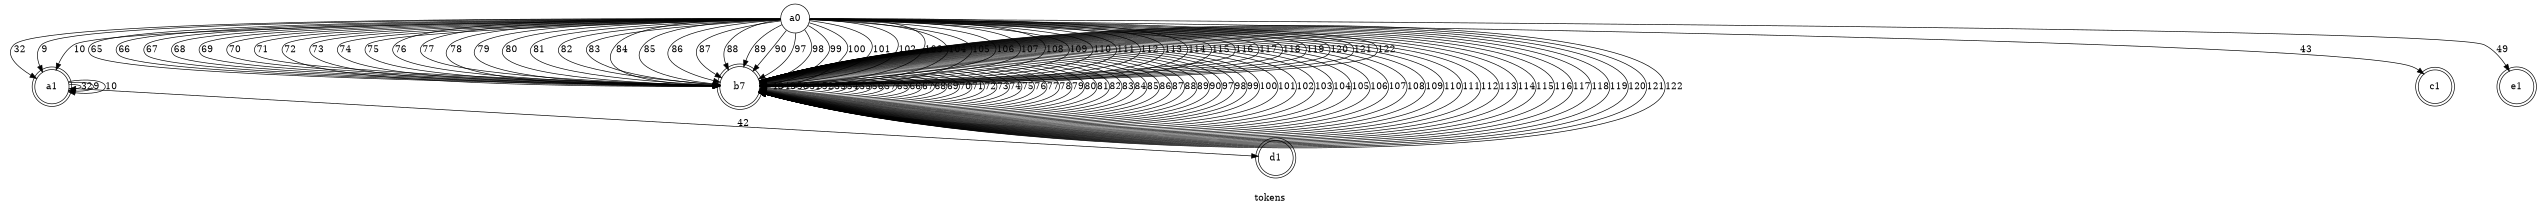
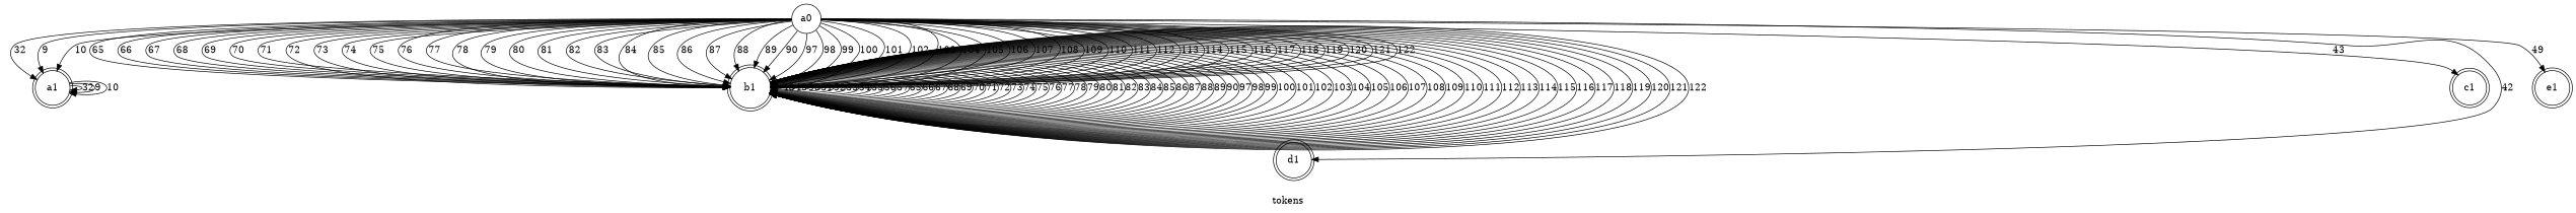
  digraph {
    label=tokens
    rankdir=TB
    node [shape=doublecircle]
    n1 [label=a0 shape=circle]
    n2 [label=a1]
-   n3 [label=b7]
+   n3 [label=b1]
    n4 [label=c1]
    n5 [label=d1]
    n6 [label=e1]
    n1 -> n2 [label=32]
    n1 -> n2 [label=9]
    n1 -> n2 [label=10]
    n1 -> n3 [label=65]
    n1 -> n3 [label=66]
    n1 -> n3 [label=67]
    n1 -> n3 [label=68]
    n1 -> n3 [label=69]
    n1 -> n3 [label=70]
    n1 -> n3 [label=71]
    n1 -> n3 [label=72]
    n1 -> n3 [label=73]
    n1 -> n3 [label=74]
    n1 -> n3 [label=75]
    n1 -> n3 [label=76]
    n1 -> n3 [label=77]
    n1 -> n3 [label=78]
    n1 -> n3 [label=79]
    n1 -> n3 [label=80]
    n1 -> n3 [label=81]
    n1 -> n3 [label=82]
    n1 -> n3 [label=83]
    n1 -> n3 [label=84]
    n1 -> n3 [label=85]
    n1 -> n3 [label=86]
    n1 -> n3 [label=87]
    n1 -> n3 [label=88]
    n1 -> n3 [label=89]
    n1 -> n3 [label=90]
    n1 -> n3 [label=97]
    n1 -> n3 [label=98]
    n1 -> n3 [label=99]
    n1 -> n3 [label=100]
    n1 -> n3 [label=101]
    n1 -> n3 [label=102]
    n1 -> n3 [label=103]
    n1 -> n3 [label=104]
    n1 -> n3 [label=105]
    n1 -> n3 [label=106]
    n1 -> n3 [label=107]
    n1 -> n3 [label=108]
    n1 -> n3 [label=109]
    n1 -> n3 [label=110]
    n1 -> n3 [label=111]
    n1 -> n3 [label=112]
    n1 -> n3 [label=113]
    n1 -> n3 [label=114]
    n1 -> n3 [label=115]
    n1 -> n3 [label=116]
    n1 -> n3 [label=117]
    n1 -> n3 [label=118]
    n1 -> n3 [label=119]
    n1 -> n3 [label=120]
    n1 -> n3 [label=121]
    n1 -> n3 [label=122]
    n1 -> n4 [label=43]
-   n2 -> n5 [label=42]
+   n1 -> n5 [label=42]
    n1 -> n6 [label=49]
    n2 -> n2 [label=32]
    n2 -> n2 [label=9]
    n2 -> n2 [label=10]
    n3 -> n3 [label=48]
    n3 -> n3 [label=49]
    n3 -> n3 [label=50]
    n3 -> n3 [label=51]
    n3 -> n3 [label=52]
    n3 -> n3 [label=53]
    n3 -> n3 [label=54]
    n3 -> n3 [label=55]
    n3 -> n3 [label=56]
    n3 -> n3 [label=57]
    n3 -> n3 [label=65]
    n3 -> n3 [label=66]
    n3 -> n3 [label=67]
    n3 -> n3 [label=68]
    n3 -> n3 [label=69]
    n3 -> n3 [label=70]
    n3 -> n3 [label=71]
    n3 -> n3 [label=72]
    n3 -> n3 [label=73]
    n3 -> n3 [label=74]
    n3 -> n3 [label=75]
    n3 -> n3 [label=76]
    n3 -> n3 [label=77]
    n3 -> n3 [label=78]
    n3 -> n3 [label=79]
    n3 -> n3 [label=80]
    n3 -> n3 [label=81]
    n3 -> n3 [label=82]
    n3 -> n3 [label=83]
    n3 -> n3 [label=84]
    n3 -> n3 [label=85]
    n3 -> n3 [label=86]
    n3 -> n3 [label=87]
    n3 -> n3 [label=88]
    n3 -> n3 [label=89]
    n3 -> n3 [label=90]
    n3 -> n3 [label=97]
    n3 -> n3 [label=98]
    n3 -> n3 [label=99]
    n3 -> n3 [label=100]
    n3 -> n3 [label=101]
    n3 -> n3 [label=102]
    n3 -> n3 [label=103]
    n3 -> n3 [label=104]
    n3 -> n3 [label=105]
    n3 -> n3 [label=106]
    n3 -> n3 [label=107]
    n3 -> n3 [label=108]
    n3 -> n3 [label=109]
    n3 -> n3 [label=110]
    n3 -> n3 [label=111]
    n3 -> n3 [label=112]
    n3 -> n3 [label=113]
    n3 -> n3 [label=114]
    n3 -> n3 [label=115]
    n3 -> n3 [label=116]
    n3 -> n3 [label=117]
    n3 -> n3 [label=118]
    n3 -> n3 [label=119]
    n3 -> n3 [label=120]
    n3 -> n3 [label=121]
    n3 -> n3 [label=122]
  }
